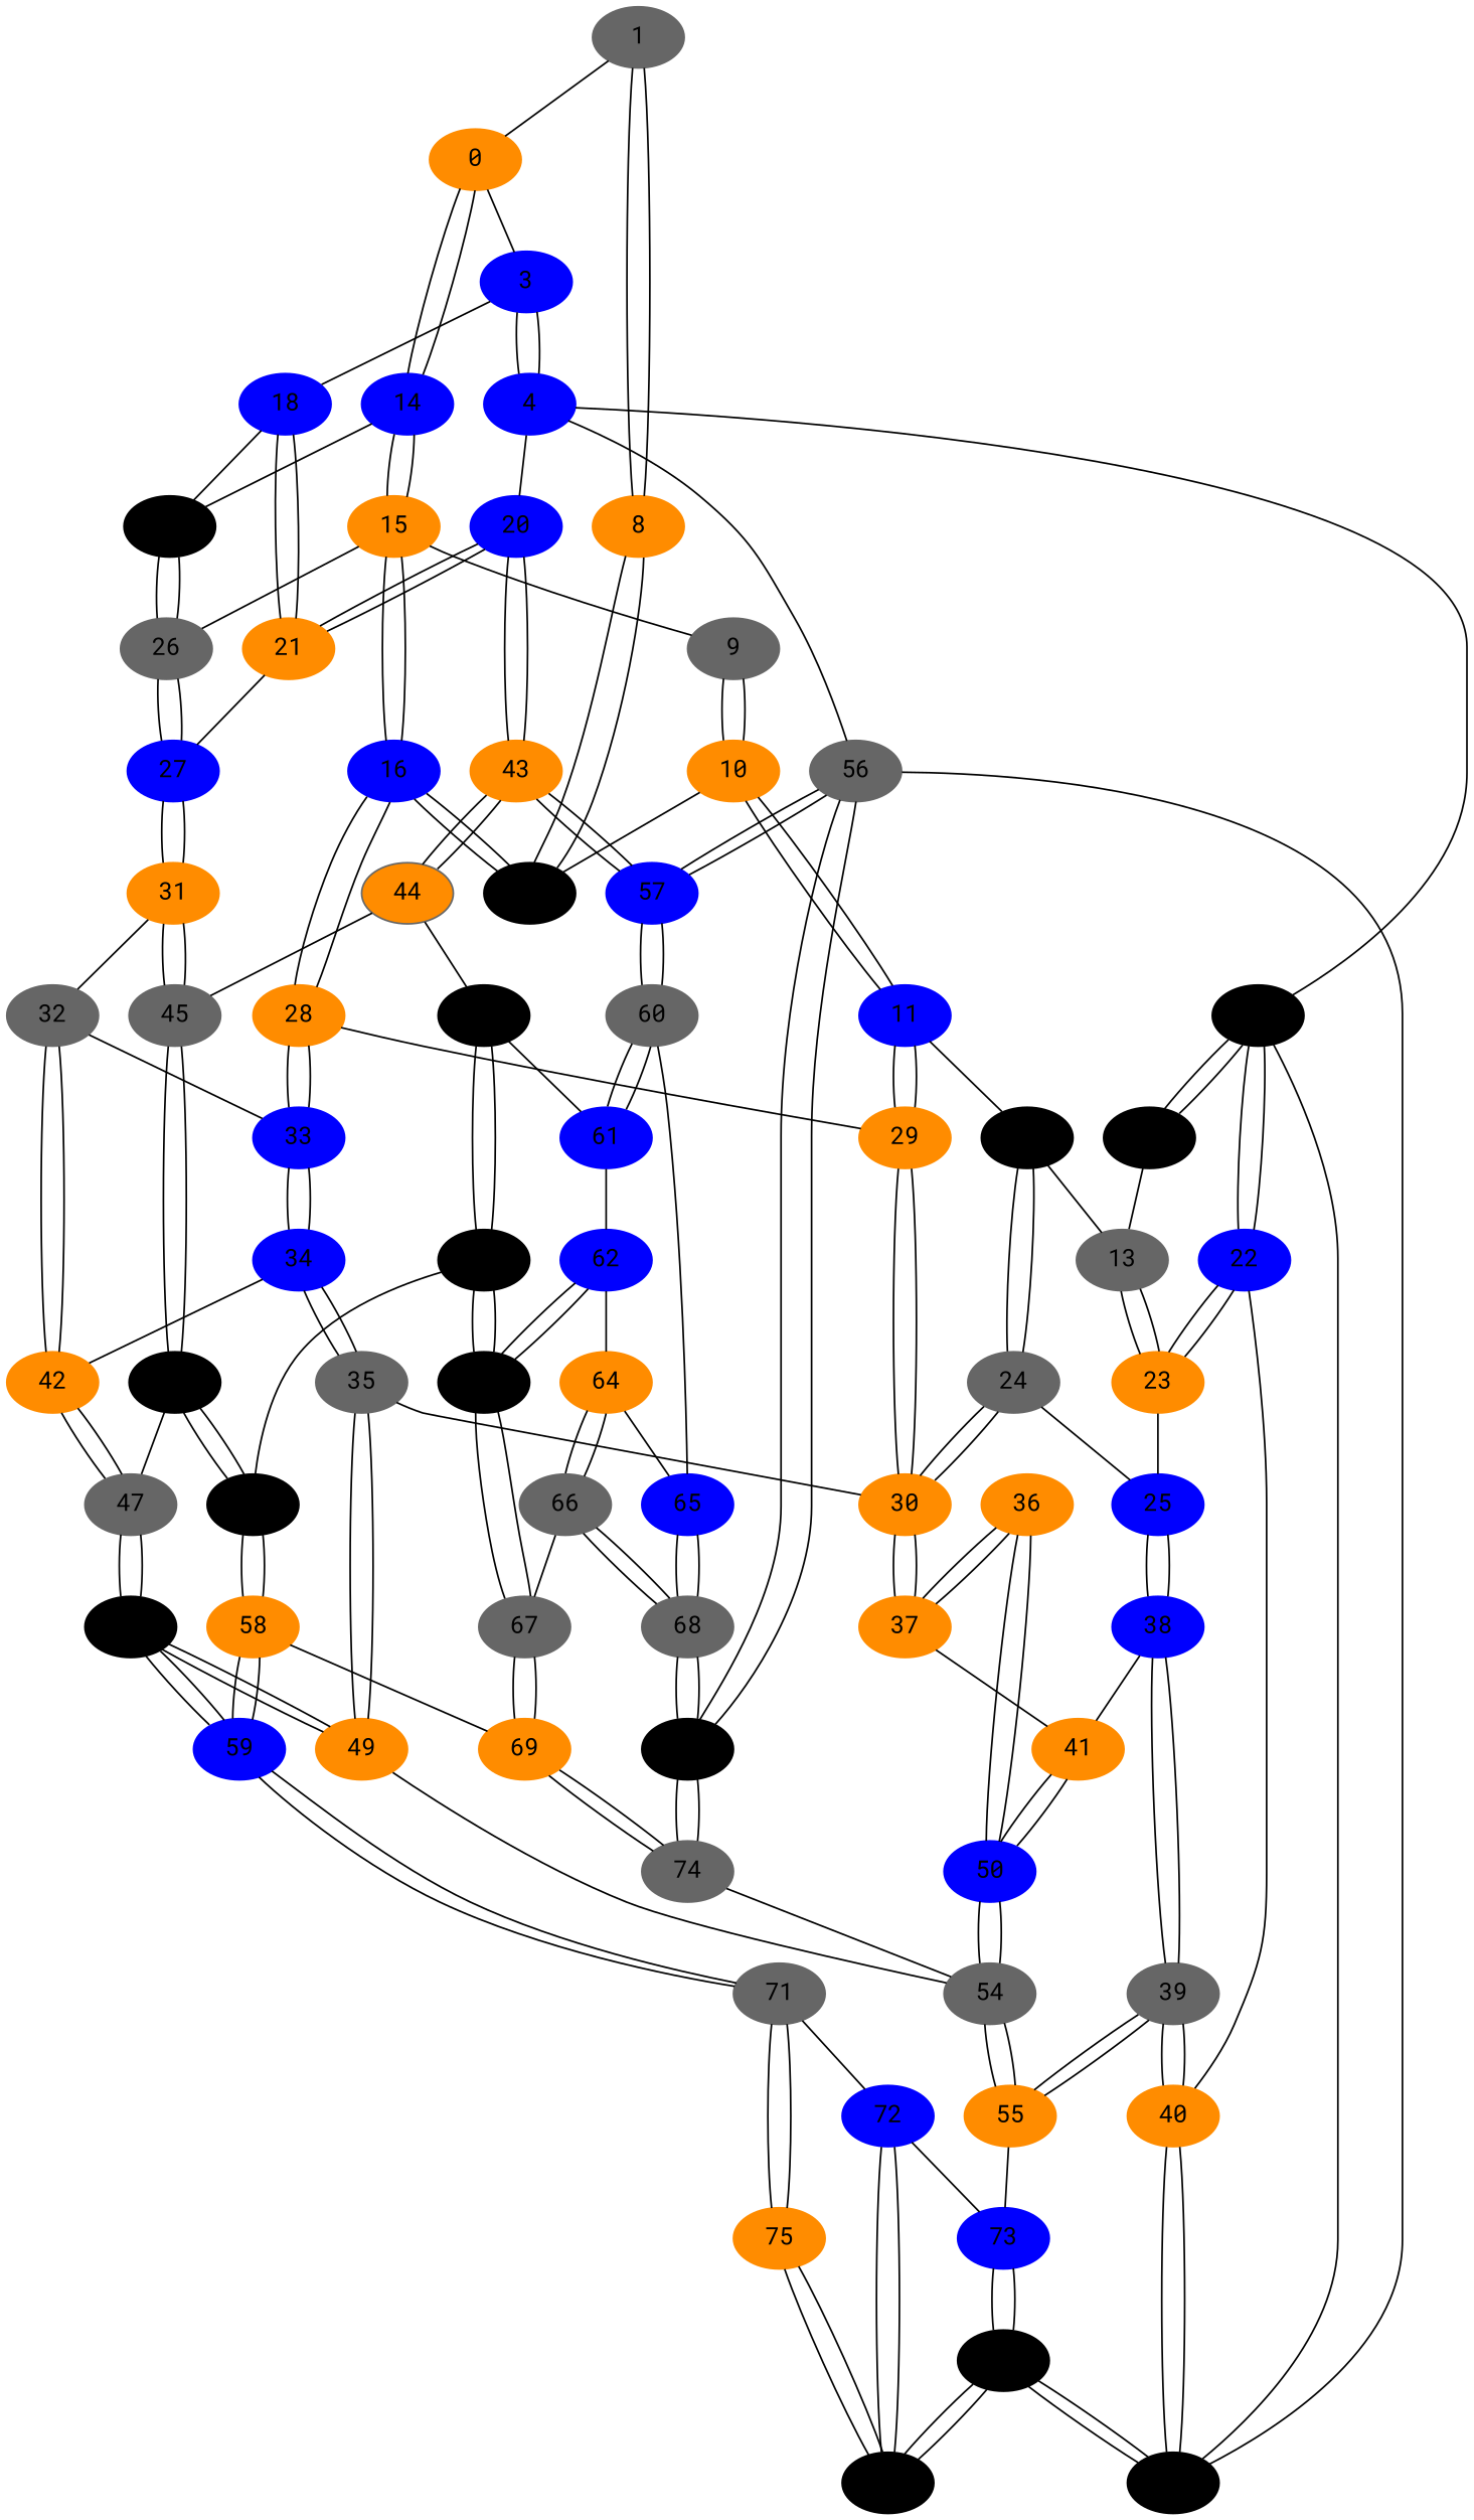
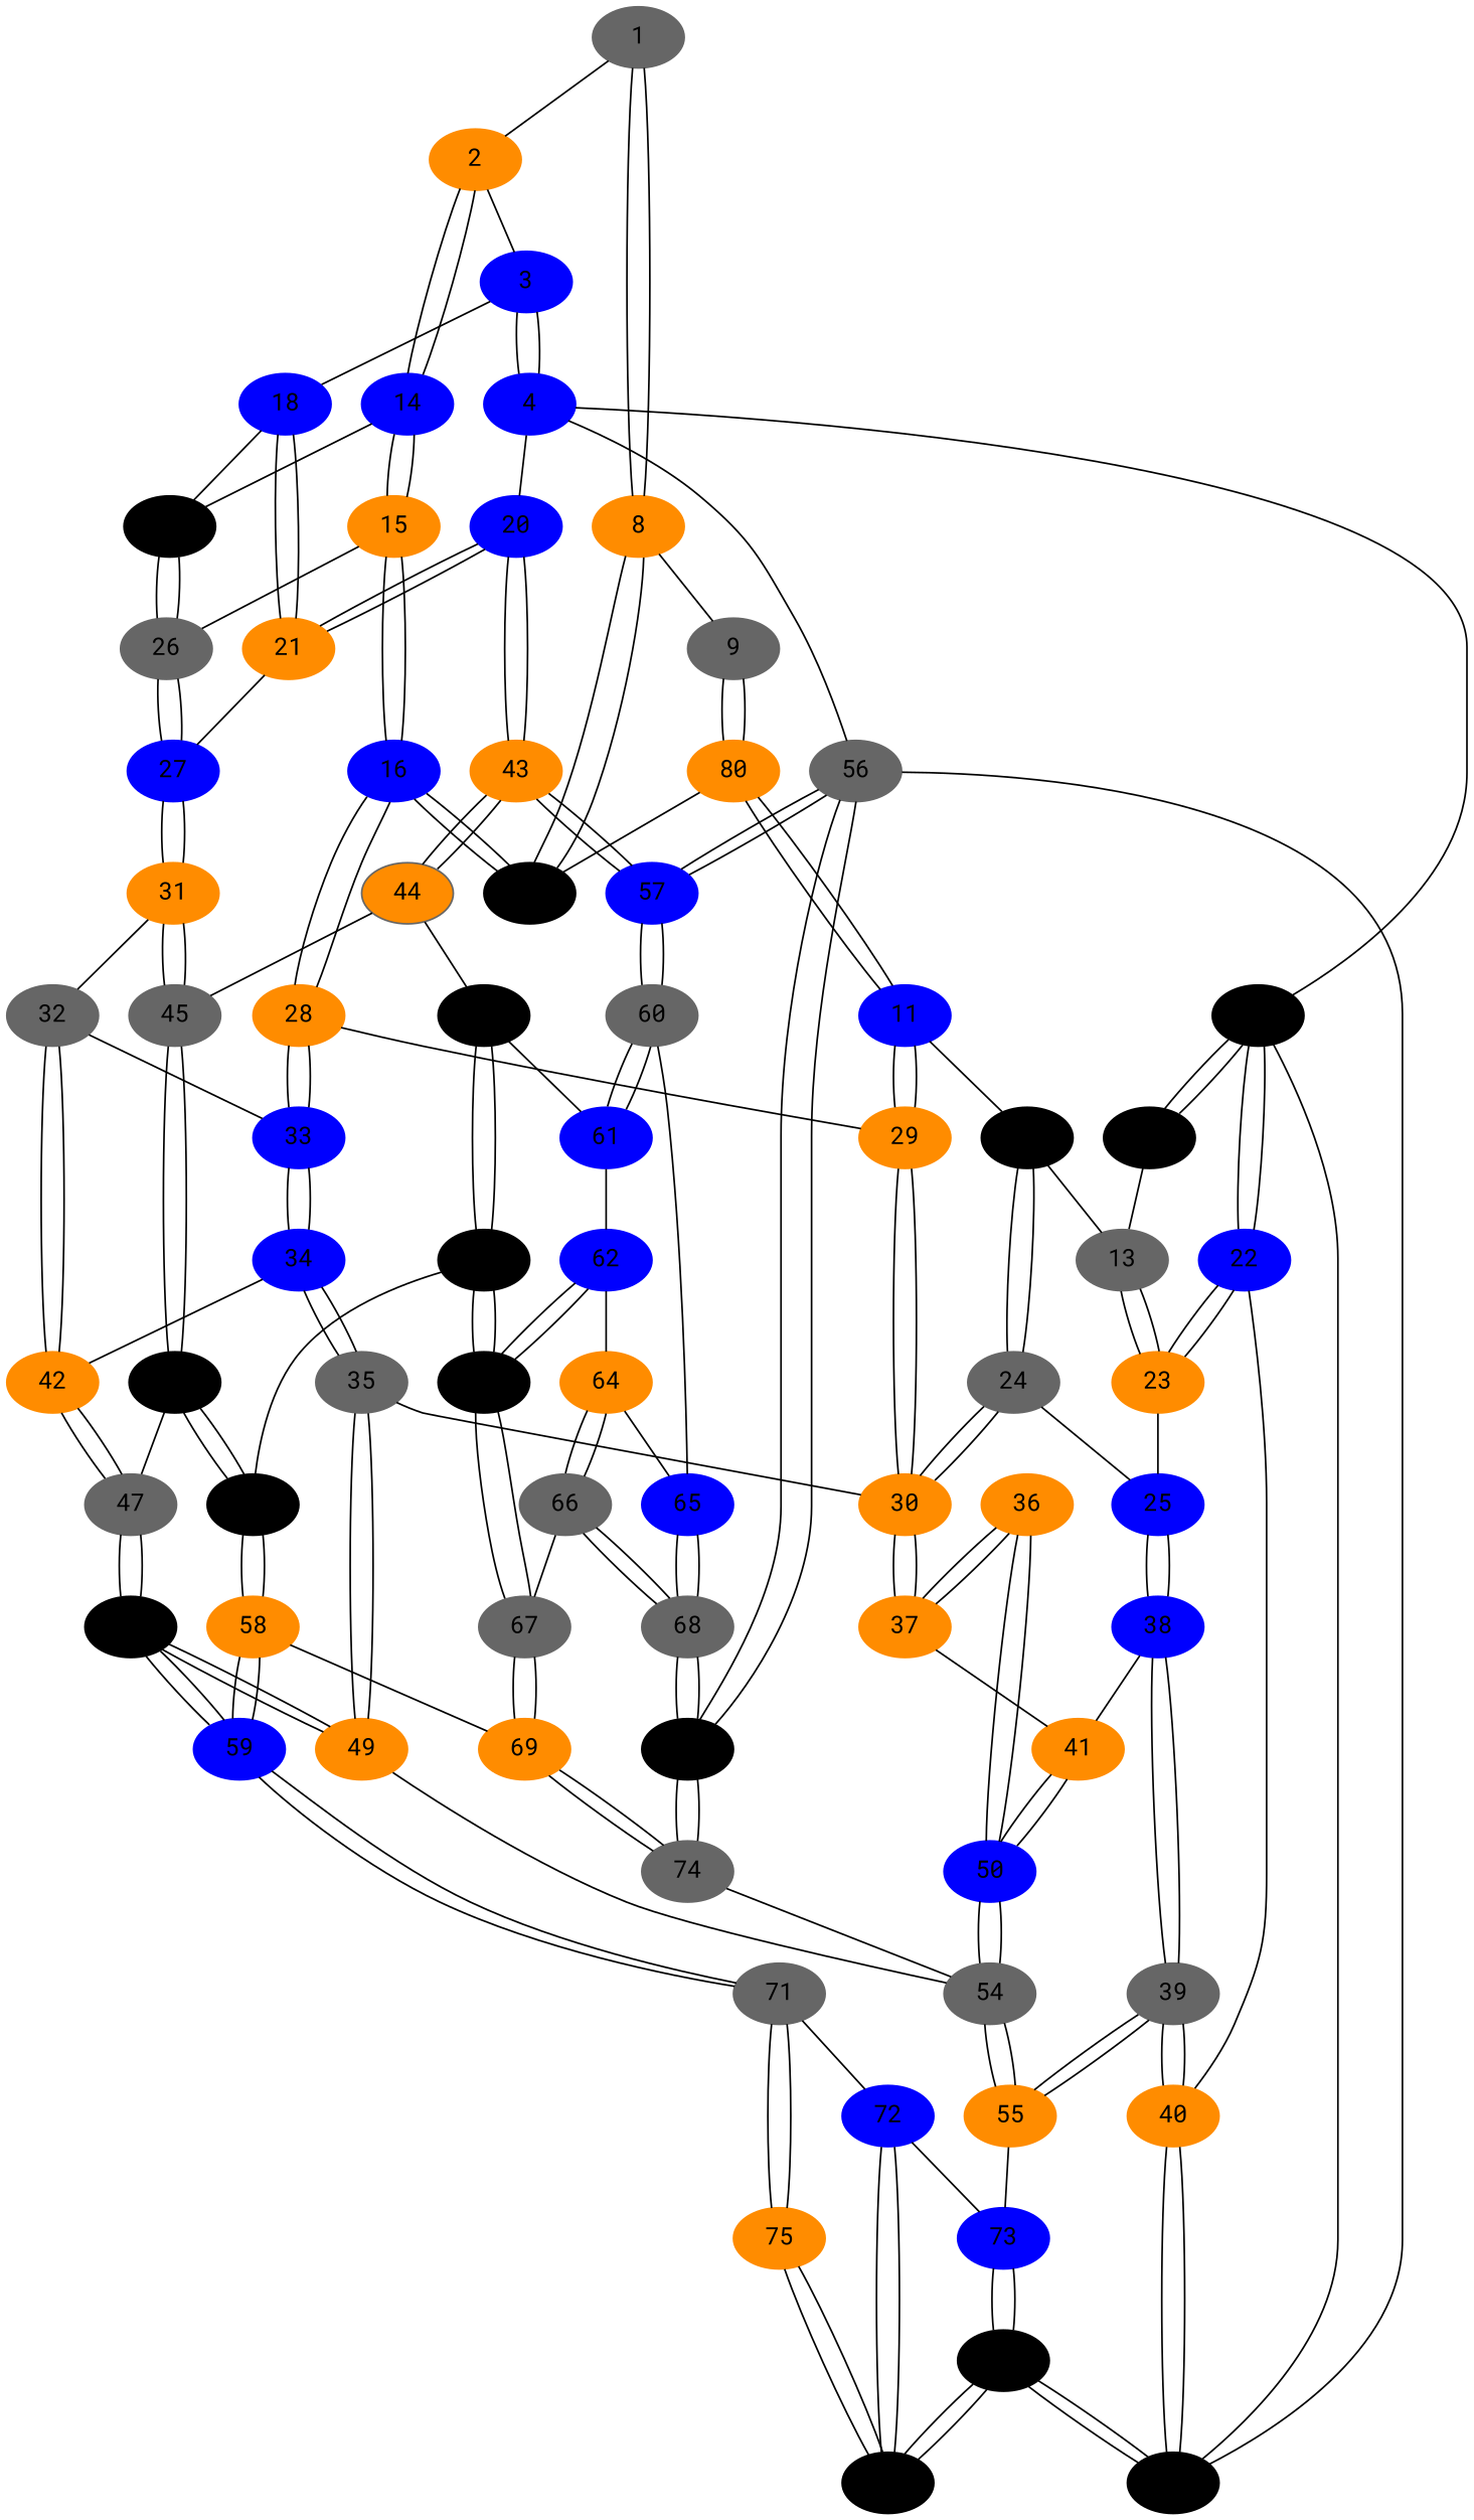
  graph {
    fontname="Roboto Mono"
    node [color=darkorange fontname="Roboto Mono" style=filled]
    edge [fontname="Roboto Mono"]
    1 [color=gray40]
-   2 [label=0]
+   2
    8
    3 [color=blue]
    14 [color=blue]
    9 [color=gray40]
    17 [color=black]
    4 [color=blue]
    18 [color=blue]
    15
    19 [color=black]
    5 [color=black]
    20 [color=blue]
    56 [color=gray40]
    21
    6 [color=black]
    22 [color=blue]
    77 [color=black]
    43
    57 [color=blue]
    70 [color=black]
    13 [color=gray40]
    23
    40
-   10
+   10 [label=80]
    11 [color=blue]
    12 [color=black]
    29
    24 [color=gray40]
    30
    25 [color=blue]
    16 [color=blue]
    26 [color=gray40]
    28
    27 [color=blue]
    33 [color=blue]
    44 [color=gray40 fillcolor=darkorange]
    31
    38 [color=blue]
    37
    41
    39 [color=gray40]
    32 [color=gray40]
    45 [color=gray40]
    34 [color=blue]
    42
    46 [color=black]
    47 [color=gray40]
    35 [color=gray40]
    49
    36
    50 [color=blue]
    54 [color=gray40]
    55
    73 [color=blue]
    48 [color=black]
    51 [color=black]
    60 [color=gray40]
    52 [color=black]
    61 [color=blue]
    53 [color=black]
    58
    59 [color=blue]
    71 [color=gray40]
    63 [color=black]
    62 [color=blue]
    67 [color=gray40]
    69
    76 [color=black]
    74 [color=gray40]
    65 [color=blue]
    72 [color=blue]
    75
    68 [color=gray40]
    64
    66 [color=gray40]
    78 [color=black]
    1 -- 2
    1 -- 8
    1 -- 8
    2 -- 3
    2 -- 14
    2 -- 14
-   15 -- 9
+   8 -- 9
    8 -- 17
    8 -- 17
    3 -- 4
    3 -- 4
    3 -- 18
    14 -- 15
    14 -- 15
    14 -- 19
    9 -- 10
    9 -- 10
    4 -- 5
    4 -- 20
    4 -- 56
    18 -- 19
    18 -- 21
    18 -- 21
    15 -- 16
    15 -- 16
    15 -- 26
    19 -- 26
    19 -- 26
    5 -- 6
    5 -- 6
    5 -- 22
    5 -- 22
    5 -- 77
    20 -- 21
    20 -- 21
    20 -- 43
    20 -- 43
    56 -- 77
    56 -- 57
    56 -- 57
    56 -- 70
    56 -- 70
    21 -- 27
    6 -- 13
    22 -- 23
    22 -- 23
    22 -- 40
    43 -- 57
    43 -- 57
    43 -- 44
    43 -- 44
    57 -- 60
    57 -- 60
    70 -- 74
    70 -- 74
    13 -- 23
    13 -- 23
    23 -- 25
    40 -- 77
    40 -- 77
    10 -- 17
    10 -- 11
    10 -- 11
    11 -- 12
    11 -- 29
    11 -- 29
    12 -- 13
    12 -- 24
    12 -- 24
    29 -- 30
    29 -- 30
    24 -- 30
    24 -- 30
    24 -- 25
    30 -- 37
    30 -- 37
    25 -- 38
    25 -- 38
    16 -- 17
    16 -- 17
    16 -- 28
    16 -- 28
    26 -- 27
    26 -- 27
    28 -- 29
    28 -- 33
    28 -- 33
    27 -- 31
    27 -- 31
    33 -- 34
    33 -- 34
    44 -- 45
    44 -- 51
    31 -- 32
    31 -- 45
    31 -- 45
    38 -- 41
    38 -- 39
    38 -- 39
    37 -- 41
    41 -- 50
    41 -- 50
    39 -- 40
    39 -- 40
    39 -- 55
    39 -- 55
    32 -- 33
    32 -- 42
    32 -- 42
    45 -- 46
    45 -- 46
    34 -- 42
    34 -- 35
    34 -- 35
    42 -- 47
    42 -- 47
    46 -- 47
    46 -- 53
    46 -- 53
    47 -- 48
    47 -- 48
    35 -- 30
    35 -- 49
    35 -- 49
    49 -- 54
    36 -- 37
    36 -- 37
    36 -- 50
    36 -- 50
    50 -- 54
    50 -- 54
    54 -- 55
    54 -- 55
    55 -- 73
    73 -- 76
    73 -- 76
    48 -- 49
    48 -- 49
    48 -- 59
    48 -- 59
    51 -- 52
    51 -- 52
    51 -- 61
    60 -- 61
    60 -- 61
    60 -- 65
    52 -- 53
    52 -- 63
    52 -- 63
    61 -- 62
    53 -- 58
    53 -- 58
    58 -- 59
    58 -- 59
    58 -- 69
    59 -- 71
    59 -- 71
    71 -- 72
    71 -- 75
    71 -- 75
    63 -- 67
    63 -- 67
    62 -- 63
    62 -- 63
    62 -- 64
    67 -- 69
    67 -- 69
    69 -- 74
    69 -- 74
    76 -- 77
    76 -- 77
    76 -- 78
    76 -- 78
    74 -- 54
    65 -- 68
    65 -- 68
    72 -- 73
    72 -- 78
    72 -- 78
    75 -- 78
    75 -- 78
    68 -- 70
    68 -- 70
    64 -- 65
    64 -- 66
    64 -- 66
    66 -- 67
    66 -- 68
    66 -- 68
  }
